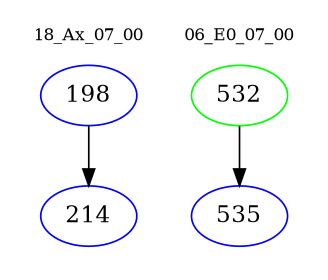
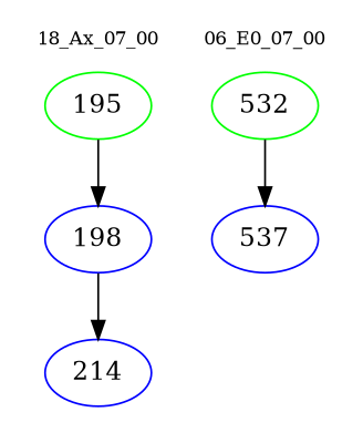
  digraph {
    node [color=blue]
    edge [color=black]
+   n1 [color=green label=195]
    n2 [label=198]
    n3 [label=214]
    n4 [color=green label=532]
-   n5 [label=535]
+   n5 [label=537]
    subgraph cluster_1 {
      color=white
      fontsize=10
      label="18_Ax_07_00"
+     n1
      n2
      n3
    }
    subgraph cluster_2 {
      color=white
      fontsize=10
      label="06_E0_07_00"
      n4
      n5
    }
+   n1 -> n2
    n2 -> n3
    n4 -> n5
  }
